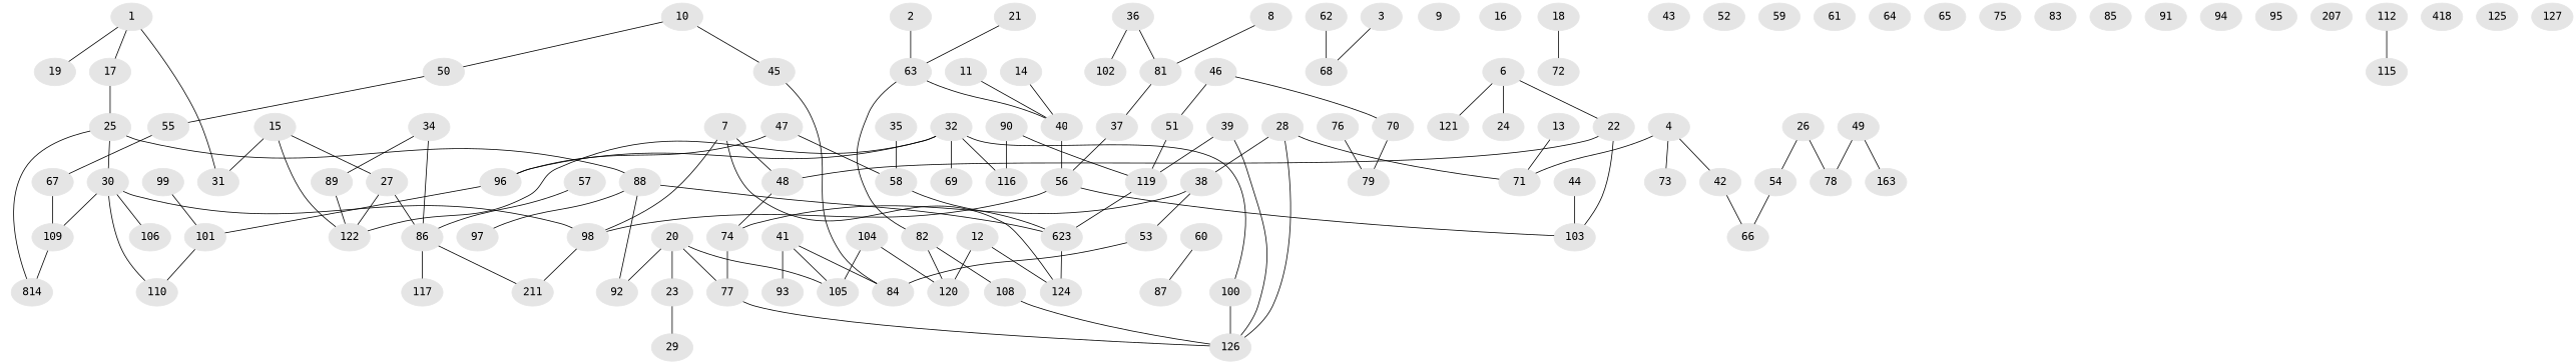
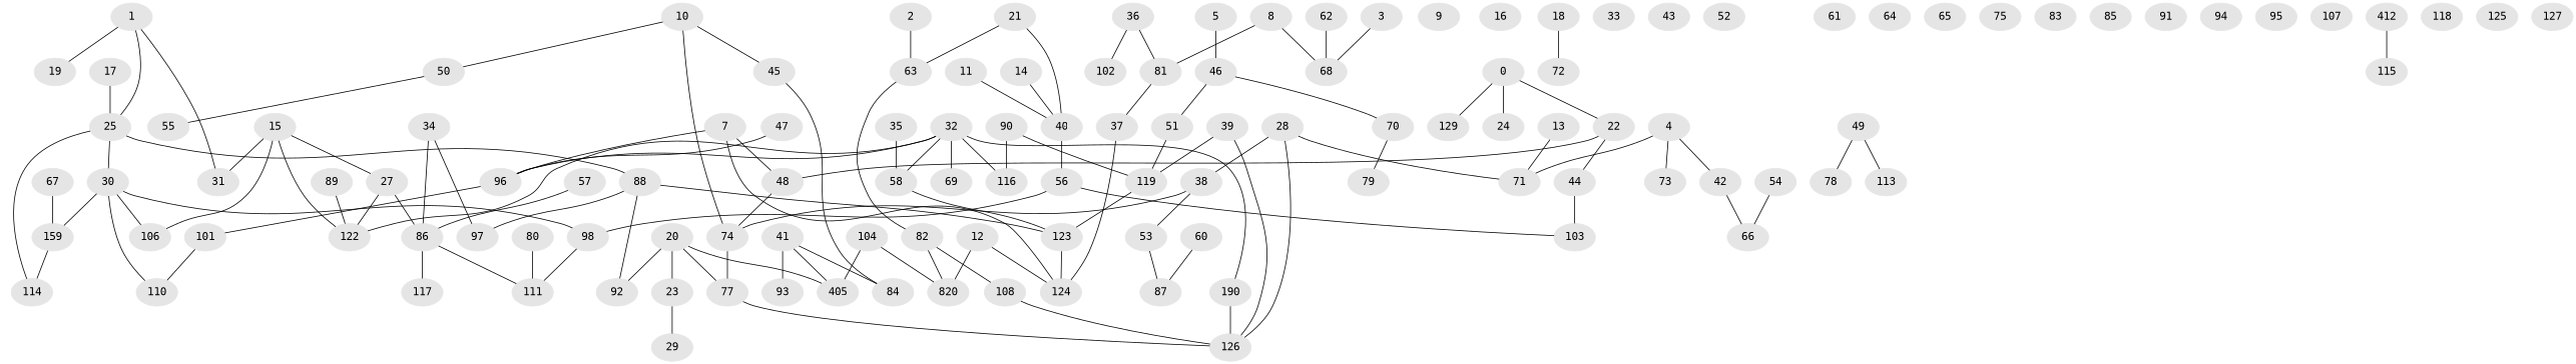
  graph {
    fontname="DejaVu Sans Mono"
    node [color=gray90 fontname="DejaVu Sans Mono" style=filled]
    edge [fontname="DejaVu Sans Mono"]
    1
    17
    19
    31
    25
    2
    63
    82
    3
    68
    4
    42
    71
    73
    66
+   5
    46
    51
    70
-   6
+   6 [label=0]
    22
    24
-   121
+   121 [label=129]
    48
    103
    7
    98
    124
    74
-   111 [label=211]
+   111
    8
    81
    37
    9
    10
    45
    50
    84
    55
    77
    11
    40
    56
    12
-   120
+   120 [label=820]
    13
    14
    15
    27
    106
    122
    86
    16
    30
    88
-   114 [label=814]
+   114
    18
    72
    20
    23
    92
-   105
+   105 [label=405]
    29
    126
    21
-   109
+   109 [label=159]
    110
    97
-   123 [label=623]
-   26
+   123
    54
    78
    117
    28
    38
    53
    32
    69
    96
-   100
+   100 [label=190]
    116
    101
+   33
    34
    35
    58
    36
    102
    87
    39
    119
    41
    93
    43
    44
    79
    47
    49
-   113 [label=163]
+   113
    67
    52
    57
-   59
    60
    61
    62
    108
    64
    65
    75
-   76
+   80
    83
    85
    89
    90
    91
    94
    95
-   99
    104
-   107 [label=207]
-   112
+   107
+   112 [label=412]
    115
-   118 [label=418]
+   118
    125
    127
-   1 -- 17
+   1 -- 25
    1 -- 19
    1 -- 31
    17 -- 25
    25 -- 30
    25 -- 88
    25 -- 114
    2 -- 63
    63 -- 82
    82 -- 120
    82 -- 108
    3 -- 68
    4 -- 42
    4 -- 71
    4 -- 73
    42 -- 66
+   5 -- 46
    46 -- 51
    46 -- 70
    51 -- 119
    70 -- 79
    6 -- 22
    6 -- 24
    6 -- 121
    22 -- 48
-   22 -- 103
+   22 -- 44
    48 -- 74
    7 -- 48
-   7 -- 98
+   7 -- 96
    7 -- 124
    98 -- 111
    74 -- 77
+   8 -- 68
    8 -- 81
    81 -- 37
-   37 -- 56
+   37 -- 124
+   10 -- 74
    10 -- 45
    10 -- 50
    45 -- 84
    50 -- 55
-   55 -- 67
    77 -- 126
    11 -- 40
    40 -- 56
    56 -- 103
    56 -- 98
    12 -- 124
    12 -- 120
    13 -- 71
    14 -- 40
    15 -- 31
    15 -- 27
+   15 -- 106
    15 -- 122
    27 -- 122
    27 -- 86
    86 -- 111
    86 -- 117
    30 -- 98
    30 -- 106
    30 -- 109
    30 -- 110
    88 -- 92
    88 -- 97
    88 -- 123
    18 -- 72
    20 -- 77
    20 -- 23
    20 -- 92
    20 -- 105
    23 -- 29
    21 -- 63
-   63 -- 40
+   21 -- 40
    109 -- 114
    123 -- 124
-   26 -- 54
-   26 -- 78
    54 -- 66
    28 -- 71
    28 -- 126
    28 -- 38
    38 -- 74
    38 -- 53
-   53 -- 84
+   53 -- 87
    32 -- 122
    32 -- 69
    32 -- 96
    32 -- 100
    32 -- 116
    96 -- 101
    100 -- 126
    101 -- 110
    34 -- 86
-   34 -- 89
+   34 -- 97
    35 -- 58
    58 -- 123
    36 -- 81
    36 -- 102
    39 -- 126
    39 -- 119
    119 -- 123
    41 -- 84
    41 -- 105
    41 -- 93
    44 -- 103
    47 -- 96
-   47 -- 58
+   32 -- 58
    49 -- 78
    49 -- 113
    67 -- 109
    57 -- 86
    60 -- 87
    62 -- 68
    108 -- 126
-   76 -- 79
+   80 -- 111
    89 -- 122
    90 -- 116
    90 -- 119
-   99 -- 101
    104 -- 120
    104 -- 105
    112 -- 115
  }
